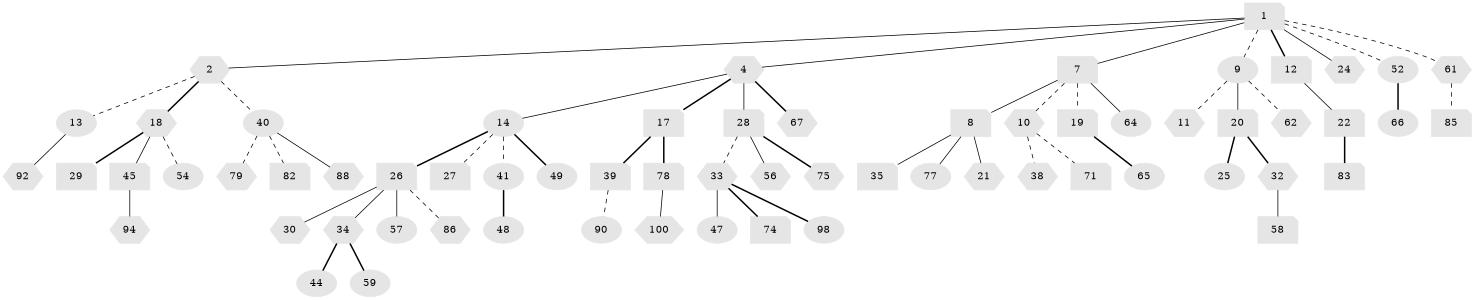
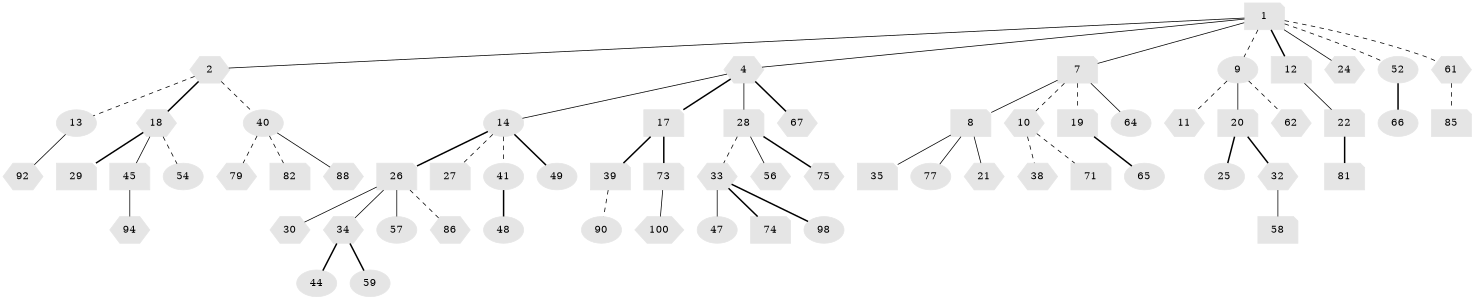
  graph {
    fontname="DejaVu Serif"
    node [color=gray90 fontname="DejaVu Serif" shape=hexagon style=filled]
    edge [fontname="DejaVu Serif" style=solid]
    1 [shape=note super="+3"]
    2 [super="+6"]
    4 [super="+5"]
    7 [shape=note super="+36"]
    9 [shape=ellipse super="+23"]
    12 [shape=note super="+16"]
    24 [super="+78"]
    52 [shape=ellipse]
    61 [super="+85"]
    13 [shape=ellipse super="+69"]
    18 [super="+31"]
    40 [shape=ellipse super="+63"]
    14 [shape=ellipse super="+15"]
    17 [shape=note]
    28 [shape=note super="+55"]
    67 [super="+68"]
    8 [shape=note super="+43"]
    10 [super="+37"]
    19 [shape=note]
    64 [shape=ellipse]
    11
    20 [shape=note super="+72"]
    62
    22 [shape=note]
    66 [shape=ellipse super="+87"]
    n26 [label=85 shape=note]
    92
    29 [shape=note]
    45 [shape=note super="+51"]
    n30 [label=54 shape=ellipse]
    79 [super="+80"]
    82 [shape=note]
    88
    26 [shape=note super="+77"]
    27 [shape=note]
    41 [shape=ellipse]
    49 [shape=ellipse super="+91"]
    39 [shape=note super="+76"]
-   73 [shape=note super="+99" label=78]
+   73 [shape=note super="+99"]
    33 [super="+60"]
    56
    75 [super="+93"]
    35 [shape=note]
    n44 [label=77 shape=ellipse super="+97"]
    21
    38
    71 [shape=note]
    65 [shape=ellipse super="+89"]
    25 [shape=ellipse super="+42"]
    32 [super="+46"]
-   83 [shape=note]
+   83 [shape=note label=81]
    30 [super="+96"]
    34 [super="+54"]
    57 [shape=ellipse]
    86
    48 [shape=ellipse super="+84"]
    90 [shape=ellipse]
    100
    94
    58 [shape=note]
    44 [shape=ellipse]
    59 [shape=ellipse super="+81"]
    47 [shape=ellipse super="+50"]
    74 [shape=note]
    98 [shape=ellipse]
    1 -- 2
    1 -- 4
    1 -- 7
    1 -- 9 [style=dashed]
    1 -- 12 [style=bold]
    1 -- 24
    1 -- 52 [style=dashed]
    1 -- 61 [style=dashed]
    2 -- 13 [style=dashed]
    2 -- 18 [style=bold]
    2 -- 40 [style=dashed]
    4 -- 14
    4 -- 17 [style=bold]
    4 -- 28
    4 -- 67 [style=bold]
    7 -- 8
    7 -- 10 [style=dashed]
    7 -- 19 [style=dashed]
    7 -- 64
    9 -- 11 [style=dashed]
    9 -- 20
    9 -- 62 [style=dashed]
    12 -- 22
    52 -- 66 [style=bold]
    61 -- n26 [style=dashed]
    13 -- 92
    18 -- 29 [style=bold]
    18 -- 45
    18 -- n30 [style=dashed]
    40 -- 79 [style=dashed]
    40 -- 82 [style=dashed]
    40 -- 88
    14 -- 26 [style=bold]
    14 -- 27 [style=dashed]
    14 -- 41 [style=dashed]
    14 -- 49 [style=bold]
    17 -- 39 [style=bold]
    17 -- 73 [style=bold]
    28 -- 33 [style=dashed]
    28 -- 56
    28 -- 75 [style=bold]
    8 -- 35
    8 -- n44
    8 -- 21
    10 -- 38 [style=dashed]
    10 -- 71 [style=dashed]
    19 -- 65 [style=bold]
    20 -- 25 [style=bold]
    20 -- 32 [style=bold]
    22 -- 83 [style=bold]
    45 -- 94
    26 -- 30
    26 -- 34
    26 -- 57
    26 -- 86 [style=dashed]
    41 -- 48 [style=bold]
    39 -- 90 [style=dashed]
    73 -- 100
    33 -- 47
    33 -- 74 [style=bold]
    33 -- 98 [style=bold]
    32 -- 58
    34 -- 44 [style=bold]
    34 -- 59 [style=bold]
  }
